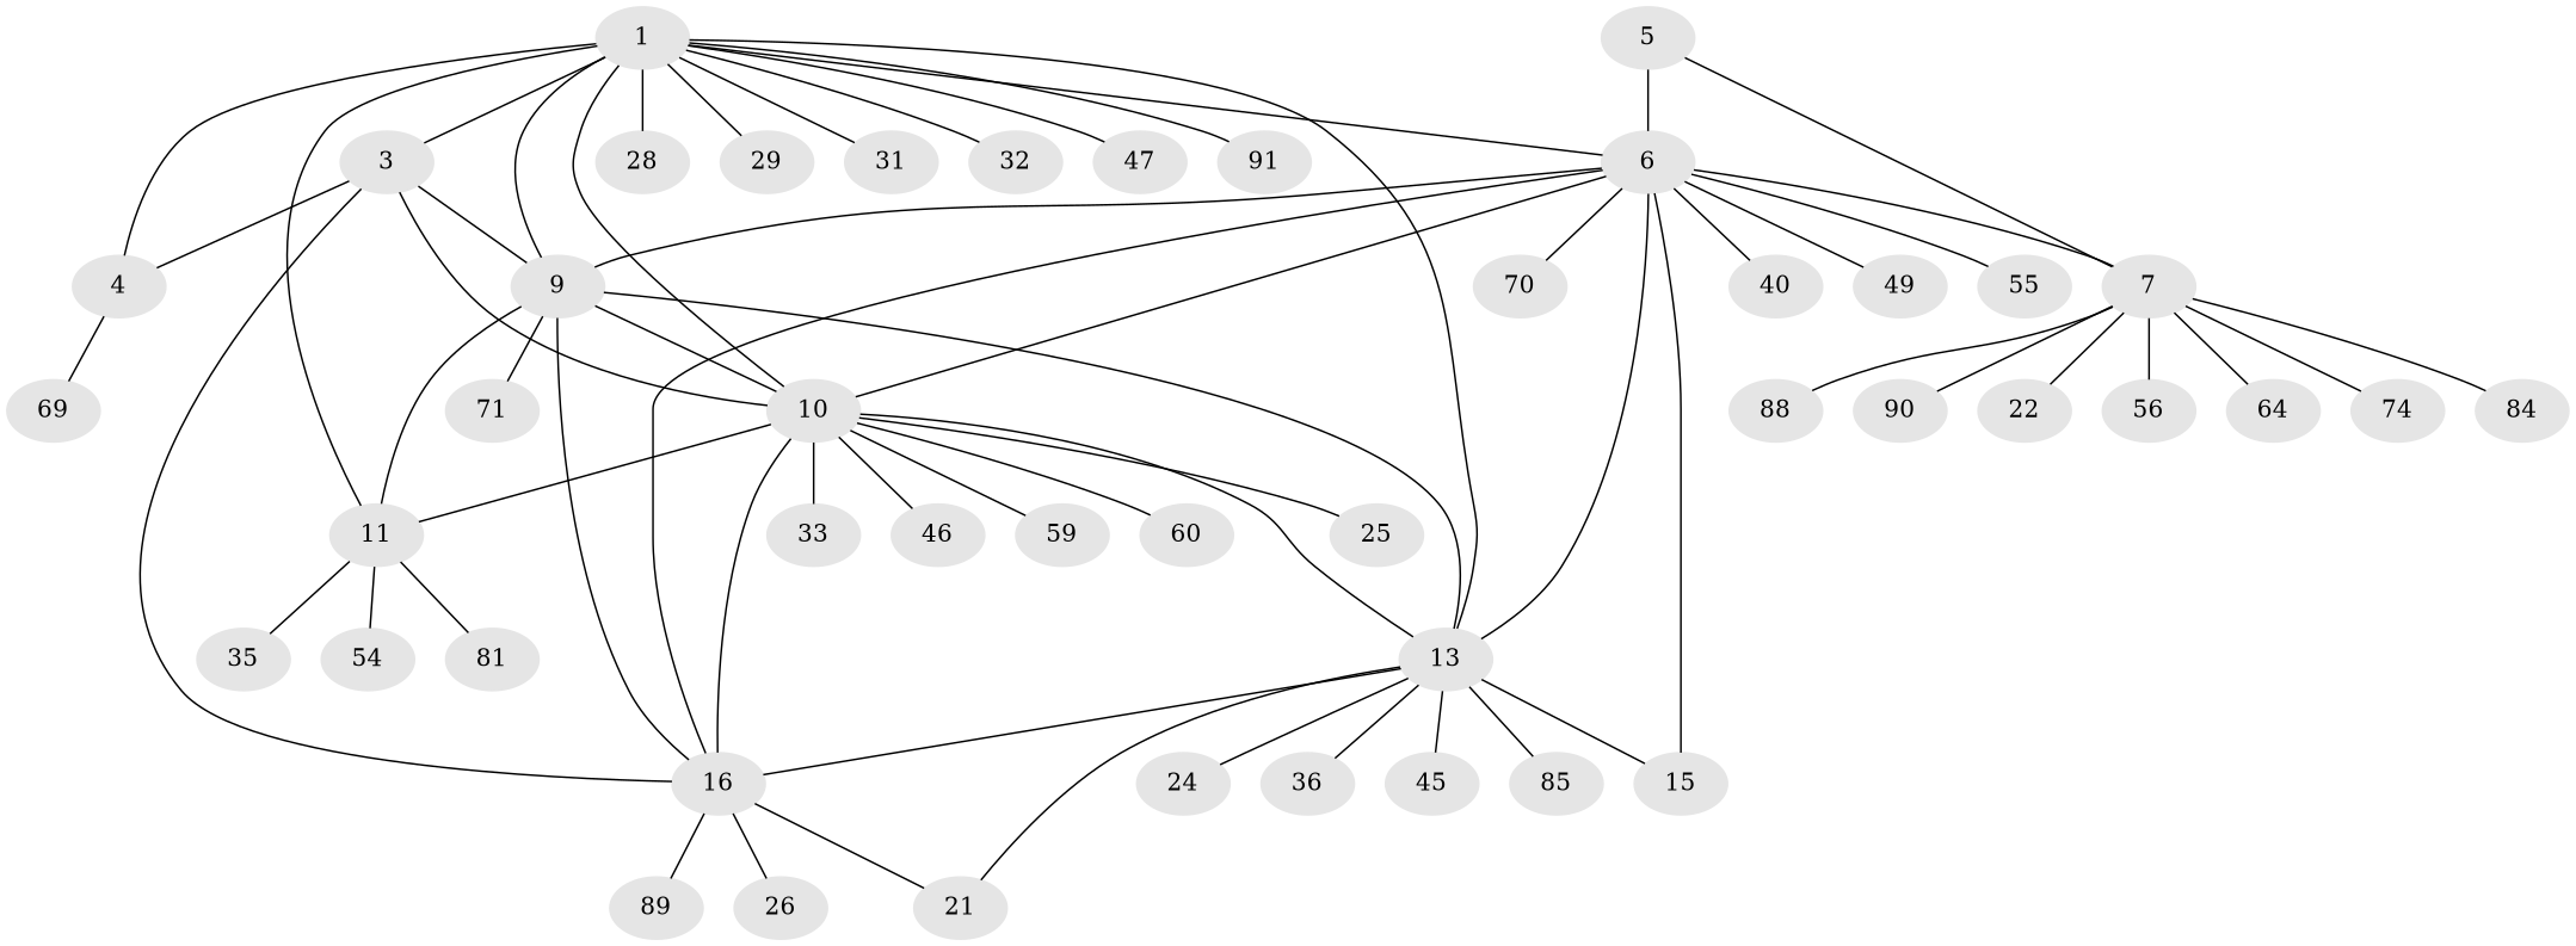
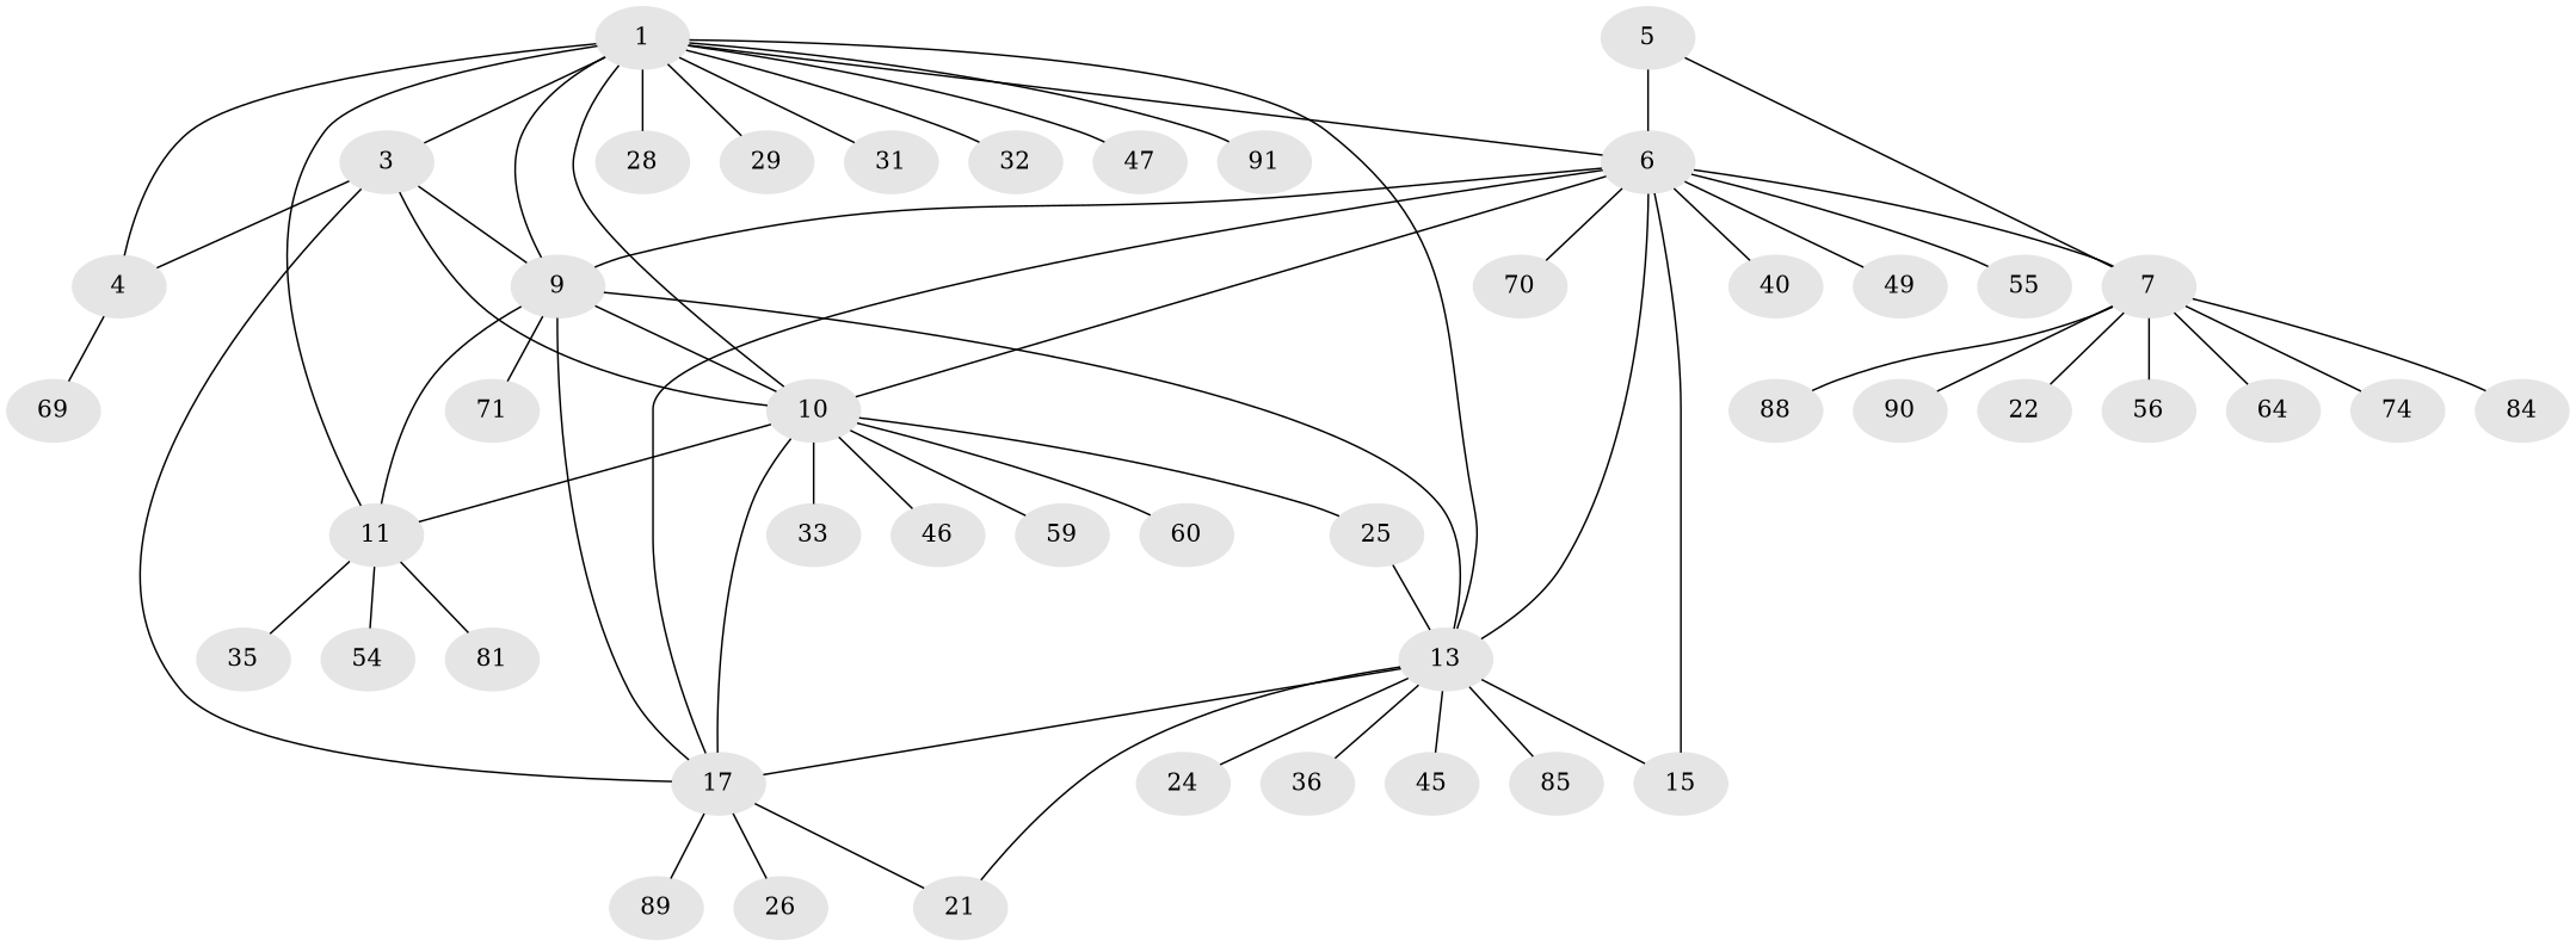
  graph {
    node [color=gray90 style=filled]
    1 [super="+23+2"]
    3 [super="+19"]
    4
    6 [super="+8+62+30+66"]
    9 [super="+41+50"]
    10 [super="+18+72"]
    11
    13 [super="+14+57+58+39+61"]
    28
    29
    31
    32 [super="+93"]
    47
    91
-   17 [super="+20+42+48+38" label=16]
+   17 [super="+20+42+48+38"]
    69
    7
    15 [super="+36"]
    40
    49
    55
    70
    n23 [label=71]
    25
    33 [super="+43+63"]
    46
    59
    60
    35
    54 [super="+78"]
    81
    21 [super="+44+67+52"]
    24
    n34 [label=36 super="+53"]
    45
    n36 [label=85]
    26
    89
    5 [super="+27"]
    22 [super="+79"]
    56
    64 [super="+68"]
    74
    84
    88
    90
    1 -- 3 [weight=2]
    1 -- 4 [weight=2]
    1 -- 6
    1 -- 9
    1 -- 10
    1 -- 11
    1 -- 13
    1 -- 28
    1 -- 29
    1 -- 31
    1 -- 32
    1 -- 47
    1 -- 91
    3 -- 4
    3 -- 9
    3 -- 10
    3 -- 17 [weight=2]
    4 -- 69
    6 -- 9
    6 -- 10
    6 -- 13 [weight=2]
    6 -- 17
    6 -- 7 [weight=2]
    6 -- 15
    6 -- 40
    6 -- 49
    6 -- 55
    6 -- 70
    9 -- 10
    9 -- 11
    9 -- 13 [weight=2]
    9 -- 17
    9 -- n23
    10 -- 11
-   10 -- 13
+   25 -- 13
    10 -- 17 [weight=2]
    10 -- 25
    10 -- 33
    10 -- 46
    10 -- 59
    10 -- 60
    11 -- 35
    11 -- 54
    11 -- 81
    13 -- 17 [weight=2]
    13 -- 15 [weight=2]
    13 -- 21
    13 -- 24
    13 -- n34
    13 -- 45
    13 -- n36
    17 -- 21
    17 -- 26
    17 -- 89
    7 -- 22
    7 -- 56
    7 -- 64
    7 -- 74
    7 -- 84
    7 -- 88
    7 -- 90
    5 -- 6 [weight=2]
    5 -- 7
  }
